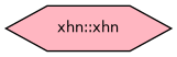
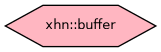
  digraph {
    rankdir=TB
-   n1 [color=black fillcolor=lightpink fontname=Helvetica fontsize=10 height=0.2 label="xhn::xhn" shape=hexagon style=filled width=0.4]
+   n1 [color=black fillcolor=lightpink fontname=Helvetica fontsize=10 height=0.2 label="xhn::buffer" shape=hexagon style=filled width=0.4]
  }
